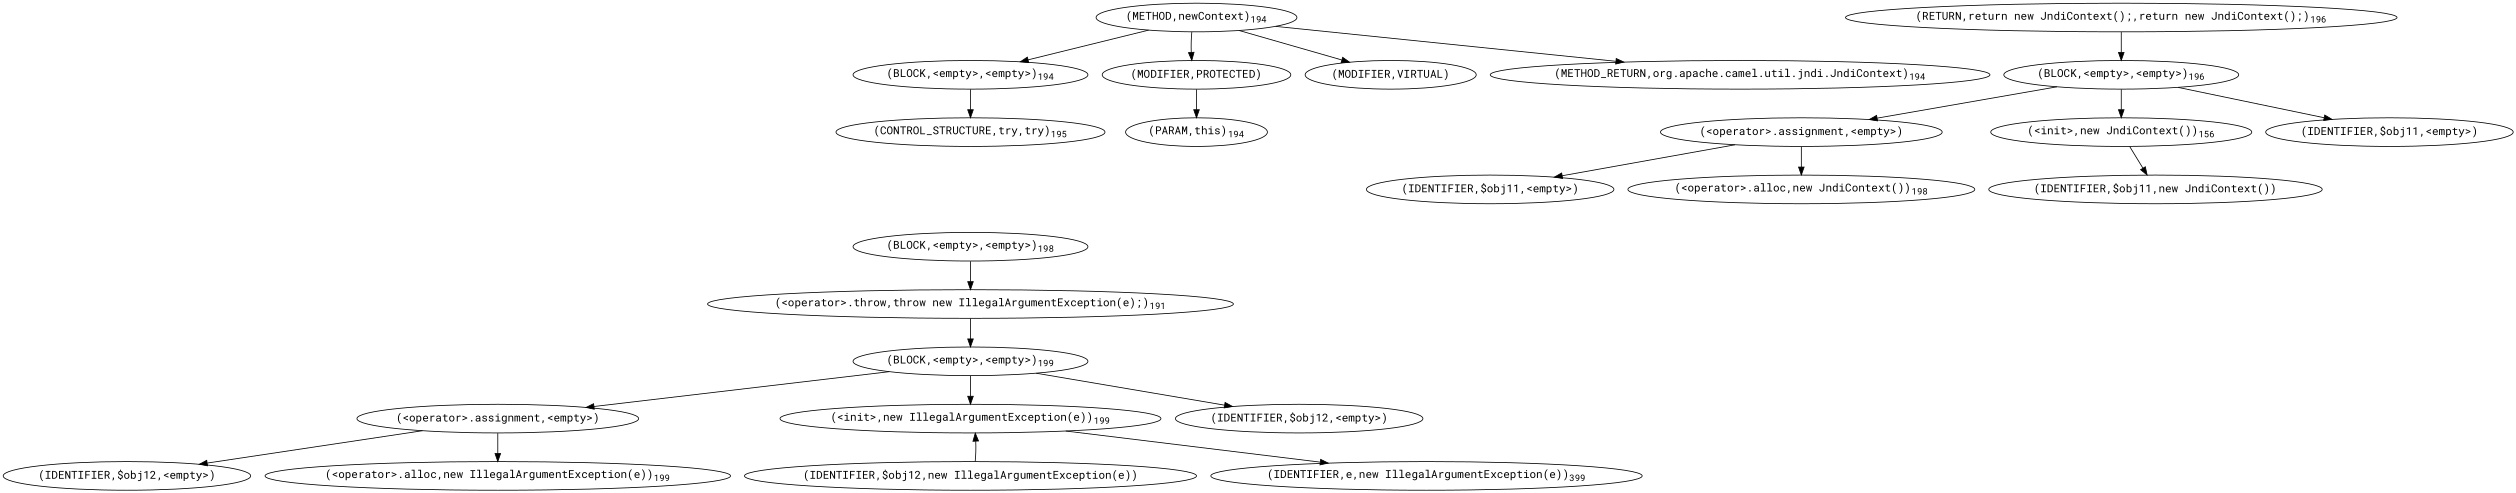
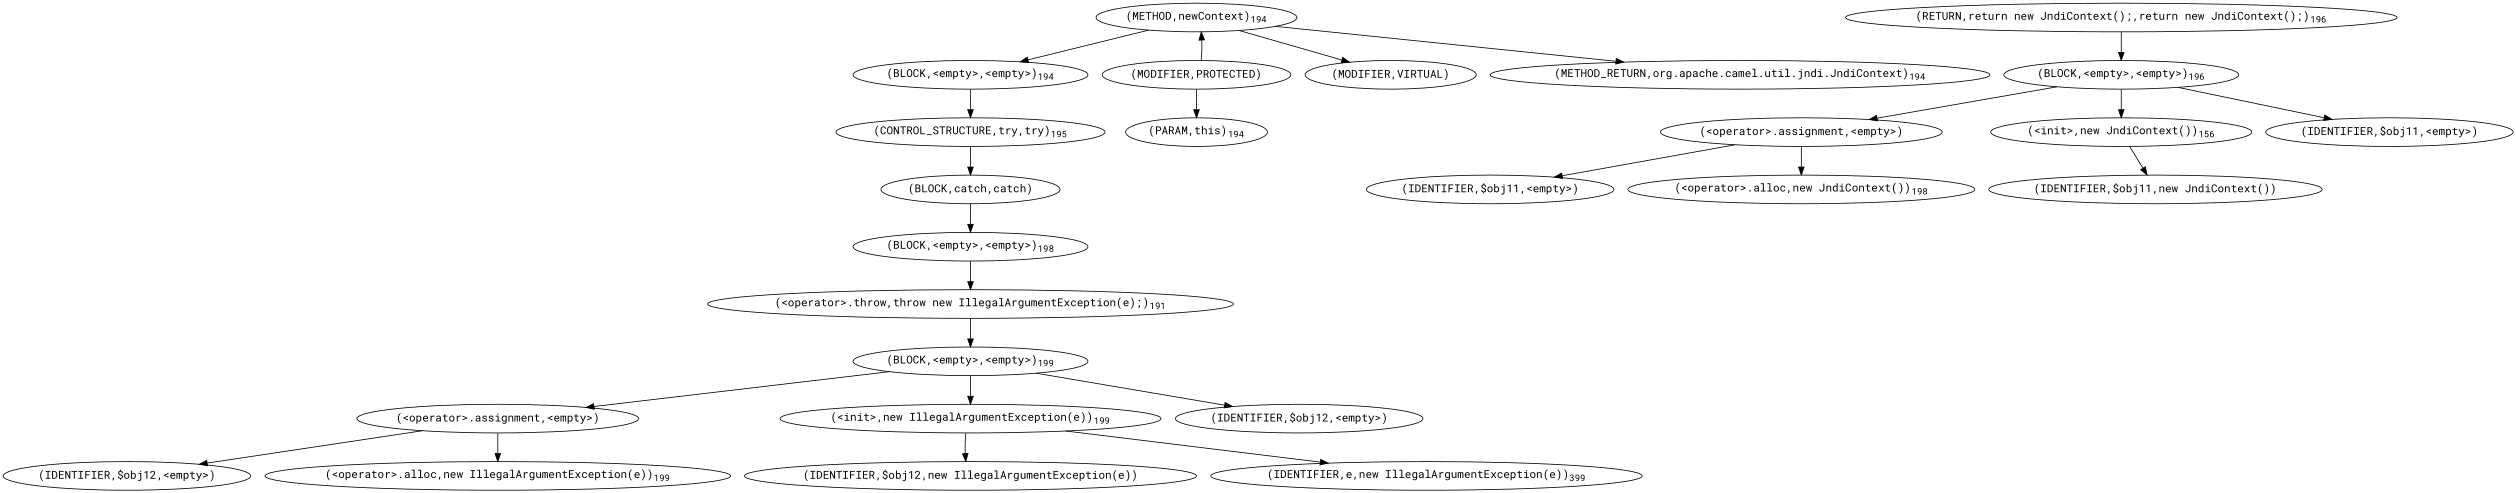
  digraph {
    fontname="Roboto Mono"
    node [fontname="Roboto Mono"]
    edge [fontname="Roboto Mono"]
    n1 [label=<(METHOD,newContext)<SUB>194</SUB>>]
    n2 [label=<(BLOCK,&lt;empty&gt;,&lt;empty&gt;)<SUB>194</SUB>>]
    n3 [label=<(MODIFIER,PROTECTED)>]
    n4 [label=<(MODIFIER,VIRTUAL)>]
    n5 [label=<(METHOD_RETURN,org.apache.camel.util.jndi.JndiContext)<SUB>194</SUB>>]
    n6 [label=<(PARAM,this)<SUB>194</SUB>>]
    n7 [label=<(CONTROL_STRUCTURE,try,try)<SUB>195</SUB>>]
+   n8 [label=<(BLOCK,catch,catch)>]
    n9 [label=<(BLOCK,&lt;empty&gt;,&lt;empty&gt;)<SUB>198</SUB>>]
    n10 [label=<(RETURN,return new JndiContext();,return new JndiContext();)<SUB>196</SUB>>]
    n11 [label=<(BLOCK,&lt;empty&gt;,&lt;empty&gt;)<SUB>196</SUB>>]
    n12 [label=<(&lt;operator&gt;.assignment,&lt;empty&gt;)>]
    n13 [label=<(&lt;init&gt;,new JndiContext())<SUB>156</SUB>>]
    n14 [label=<(IDENTIFIER,$obj11,&lt;empty&gt;)>]
    n15 [label=<(IDENTIFIER,$obj11,&lt;empty&gt;)>]
    n16 [label=<(&lt;operator&gt;.alloc,new JndiContext())<SUB>198</SUB>>]
    n17 [label=<(IDENTIFIER,$obj11,new JndiContext())>]
    n18 [label=<(&lt;operator&gt;.throw,throw new IllegalArgumentException(e);)<SUB>191</SUB>>]
    n19 [label=<(BLOCK,&lt;empty&gt;,&lt;empty&gt;)<SUB>199</SUB>>]
    n20 [label=<(&lt;operator&gt;.assignment,&lt;empty&gt;)>]
    n21 [label=<(&lt;init&gt;,new IllegalArgumentException(e))<SUB>199</SUB>>]
    n22 [label=<(IDENTIFIER,$obj12,&lt;empty&gt;)>]
    n23 [label=<(IDENTIFIER,$obj12,&lt;empty&gt;)>]
    n24 [label=<(&lt;operator&gt;.alloc,new IllegalArgumentException(e))<SUB>199</SUB>>]
    n25 [label=<(IDENTIFIER,$obj12,new IllegalArgumentException(e))>]
    n26 [label=<(IDENTIFIER,e,new IllegalArgumentException(e))<SUB>399</SUB>>]
    n1 -> n2
-   n1 -> n3
+   n3 -> n1
    n1 -> n4
    n1 -> n5
    n2 -> n7
    n3 -> n6
+   n7 -> n8
+   n8 -> n9
    n9 -> n18
    n10 -> n11
    n11 -> n12
    n11 -> n13
    n11 -> n14
    n12 -> n15
    n12 -> n16
    n13 -> n17
    n18 -> n19
    n19 -> n20
    n19 -> n21
    n19 -> n22
    n20 -> n23
    n20 -> n24
-   n25 -> n21
+   n21 -> n25
    n21 -> n26
  }
